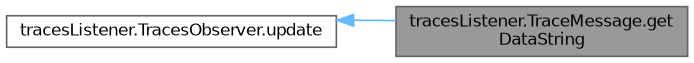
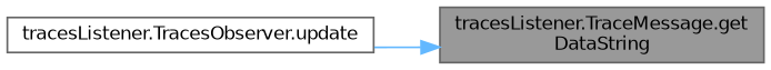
  digraph {
    rankdir=RL
    node [fontname=Helvetica fontsize=10 shape=box style=filled]
    n1 [color=gray40 fillcolor=grey60 fontcolor=black height=0.2 label="tracesListener.TraceMessage.get\lDataString" width=0.4]
    n2 [color=grey40 fillcolor=white height=0.2 label="tracesListener.TracesObserver.update" width=0.4]
-   n2 -> n1 [color=steelblue1 dir=back fontname=Helvetica fontsize=10 labelfontname=Helvetica labelfontsize=10 style=solid]
+   n1 -> n2 [color=steelblue1 dir=back fontname=Helvetica fontsize=10 labelfontname=Helvetica labelfontsize=10 style=solid]
  }
